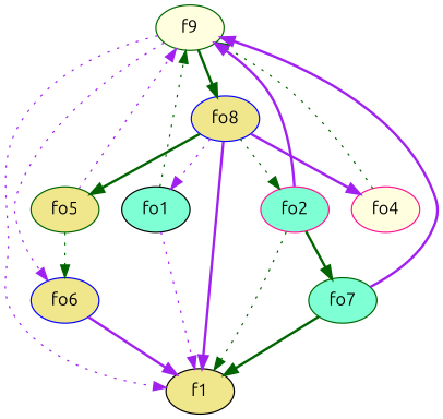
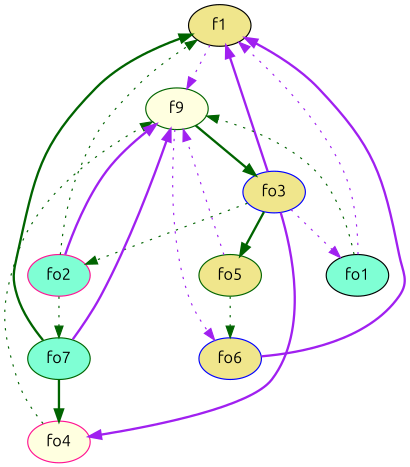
  strict digraph {
    fontname=Ubuntu
    node [color=darkgreen fillcolor=khaki fontname=Ubuntu style=filled]
    edge [color=darkgreen fontname=Ubuntu style=dotted weight=2]
    f1 [color=black]
    fo4 [color=deeppink fillcolor=lightyellow]
    n3 [fillcolor=lightyellow label=f9]
-   fo3 [color=blue label=fo8]
+   fo3 [color=blue]
    fo6 [color=blue]
    fo1 [color=black fillcolor=aquamarine]
    fo2 [color=deeppink fillcolor=aquamarine]
    fo5
    fo7 [fillcolor=aquamarine]
    fo4 -> n3
-   n3 -> f1 [color=purple]
+   f1 -> n3 [color=purple]
    n3 -> fo3 [style=bold]
    n3 -> fo6 [color=purple]
    fo3 -> f1 [color=purple style=bold]
    fo3 -> fo4 [color=purple style=bold]
    fo3 -> fo1 [color=purple]
    fo3 -> fo2
    fo3 -> fo5 [style=bold]
    fo6 -> f1 [color=purple style=bold]
    fo1 -> f1 [color=purple]
    fo1 -> n3
    fo2 -> f1
    fo2 -> n3 [color=purple style=bold]
-   fo2 -> fo7 [style=bold]
+   fo2 -> fo7
    fo5 -> n3 [color=purple]
    fo5 -> fo6
    fo7 -> f1 [style=bold]
+   fo7 -> fo4 [style=bold]
    fo7 -> n3 [color=purple style=bold]
  }
